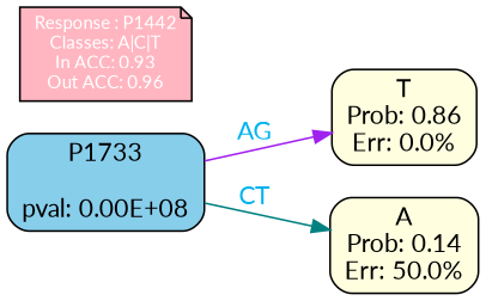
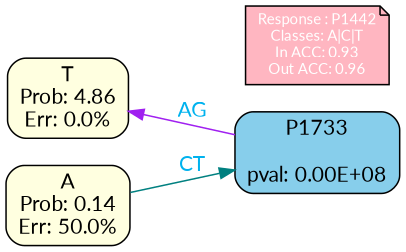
  digraph {
    fontname=Lato
    rankdir=LR
    ranksep=equally
    splines=polylines
    node [color=black fillcolor=lightyellow fontname=Lato shape=box style="filled, rounded"]
    edge [fontcolor=deepskyblue2 fontname=Lato]
-   n1 [label="T\nProb: 0.86\nErr: 0.0%"]
+   n1 [label="T\nProb: 4.86\nErr: 0.0%"]
    n2 [label="A\nProb: 0.14\nErr: 50.0%"]
    n3 [align=left fillcolor=lightpink fontcolor=white fontsize=10 label="Response : P1442\nClasses: A|C|T\nIn ACC: 0.93\nOut ACC: 0.96\n" shape=note style=filled]
    n4 [fillcolor=skyblue label="P1733\n\npval: 0.00E+08"]
    subgraph sub_1 {
      rank=same
      n1
      n2
    }
    subgraph sub_2 {
      rank=same
      n3
      n4
    }
    n4 -> n1 [color=purple label=AG]
-   n4 -> n2 [color=teal label=CT]
+   n2 -> n4 [color=teal label=CT]
  }
